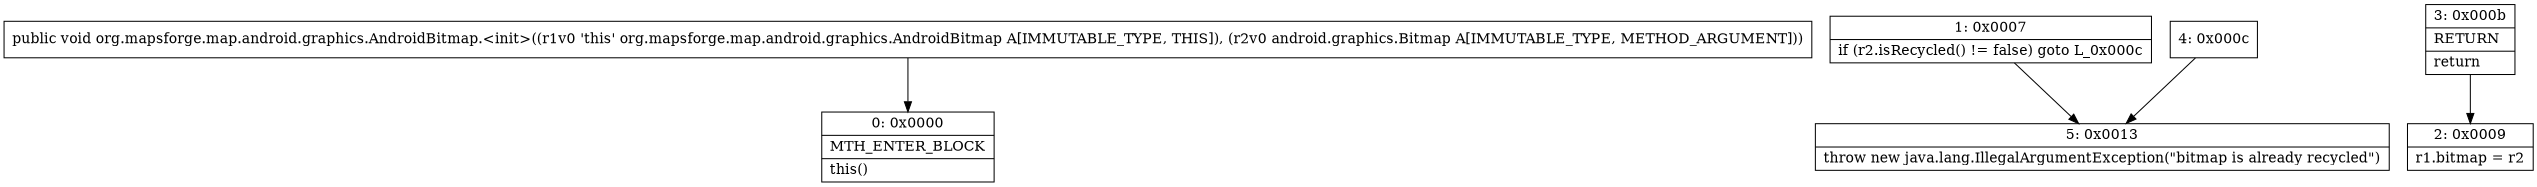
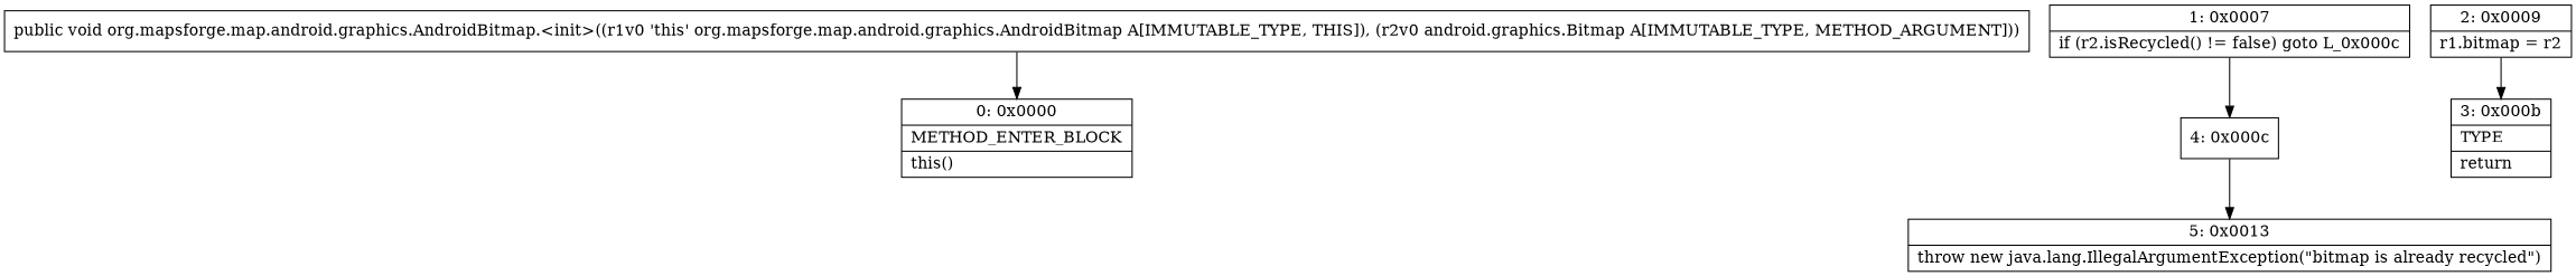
  digraph {
    node [shape=record]
-   n1 [label="{0\:\ 0x0000|MTH_ENTER_BLOCK\l|this()\l}"]
+   n1 [label="{0\:\ 0x0000|METHOD_ENTER_BLOCK\l|this()\l}"]
    n2 [label="{1\:\ 0x0007|if (r2.isRecycled() != false) goto L_0x000c\l}"]
    n3 [label="{4\:\ 0x000c}"]
    n4 [label="{2\:\ 0x0009|r1.bitmap = r2\l}"]
-   n5 [label="{3\:\ 0x000b|RETURN\l|return\l}"]
+   n5 [label="{3\:\ 0x000b|TYPE\l|return\l}"]
    n6 [label="{5\:\ 0x0013|throw new java.lang.IllegalArgumentException(\"bitmap is already recycled\")\l}"]
    n7 [label="{public void org.mapsforge.map.android.graphics.AndroidBitmap.\<init\>((r1v0 'this' org.mapsforge.map.android.graphics.AndroidBitmap A[IMMUTABLE_TYPE, THIS]), (r2v0 android.graphics.Bitmap A[IMMUTABLE_TYPE, METHOD_ARGUMENT])) }"]
-   n2 -> n6
+   n2 -> n3
    n3 -> n6
-   n5 -> n4
+   n4 -> n5
    n7 -> n1
  }
